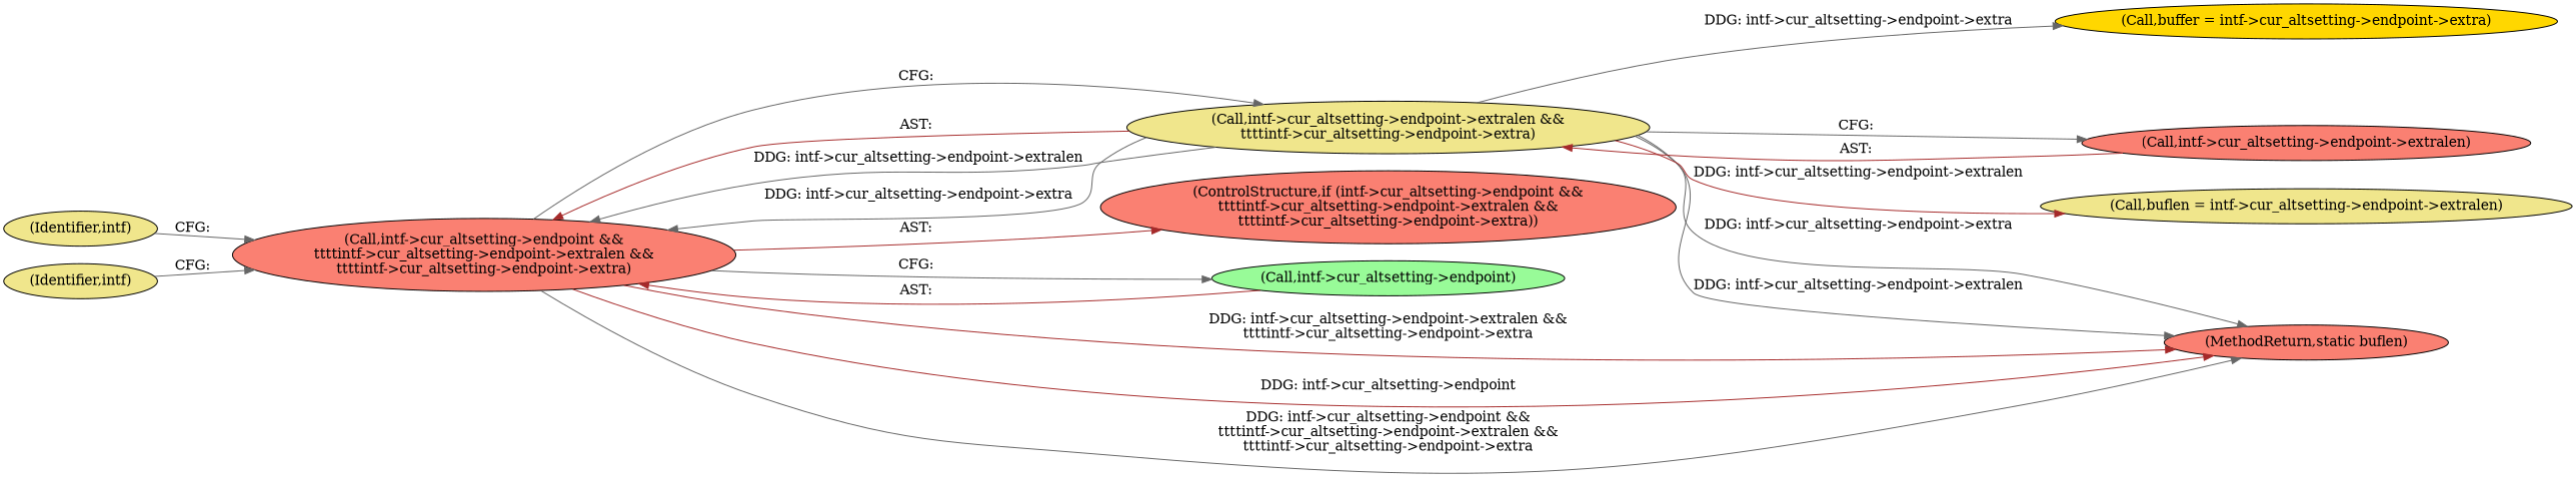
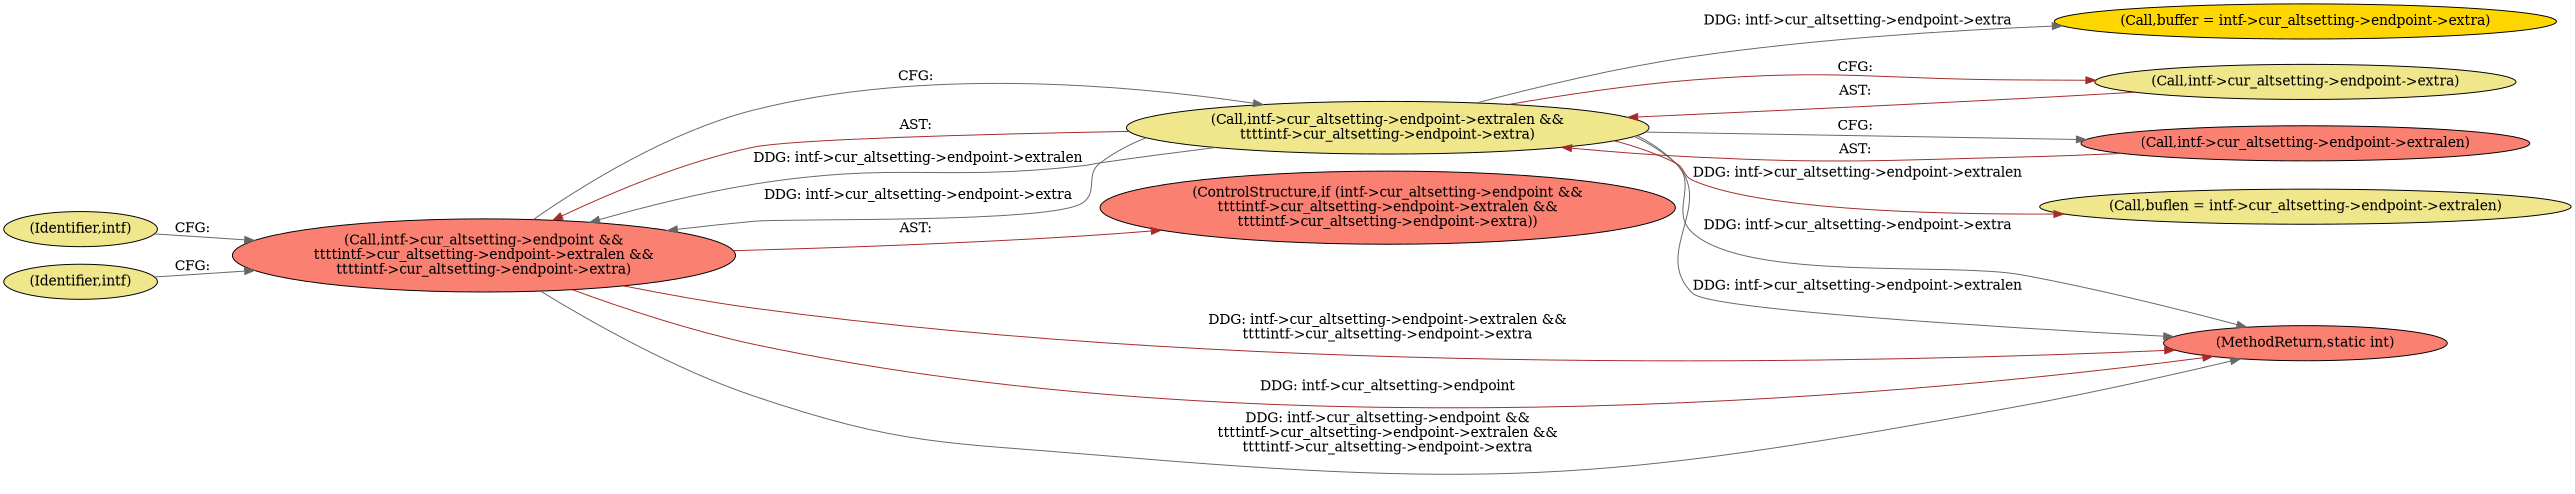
  digraph {
    rankdir=LR
    node [fillcolor=khaki style=filled]
    edge [color=gray40]
    n1 [fillcolor=salmon label="(Call,intf->cur_altsetting->endpoint &&\n\t\t\t\tintf->cur_altsetting->endpoint->extralen &&\n\t\t\t\tintf->cur_altsetting->endpoint->extra)"]
    n2 [label="(Call,intf->cur_altsetting->endpoint->extralen &&\n\t\t\t\tintf->cur_altsetting->endpoint->extra)"]
    n3 [fillcolor=salmon label="(ControlStructure,if (intf->cur_altsetting->endpoint &&\n\t\t\t\tintf->cur_altsetting->endpoint->extralen &&\n\t\t\t\tintf->cur_altsetting->endpoint->extra))"]
-   n4 [fillcolor=palegreen label="(Call,intf->cur_altsetting->endpoint)"]
-   n5 [fillcolor=salmon label="(MethodReturn,static buflen)"]
+   n5 [fillcolor=salmon label="(MethodReturn,static int)"]
    n6 [fillcolor=gold label="(Call,buffer = intf->cur_altsetting->endpoint->extra)"]
+   n7 [label="(Call,intf->cur_altsetting->endpoint->extra)"]
    n8 [fillcolor=salmon label="(Call,intf->cur_altsetting->endpoint->extralen)"]
    n9 [label="(Call,buflen = intf->cur_altsetting->endpoint->extralen)"]
    n10 [label="(Identifier,intf)"]
    n11 [label="(Identifier,intf)"]
    n1 -> n2 [label="CFG: "]
    n1 -> n3 [color=brown label="AST: "]
-   n1 -> n4 [label="CFG: "]
    n1 -> n5 [color=brown label="DDG: intf->cur_altsetting->endpoint->extralen &&\n\t\t\t\tintf->cur_altsetting->endpoint->extra"]
    n1 -> n5 [color=brown label="DDG: intf->cur_altsetting->endpoint"]
    n1 -> n5 [label="DDG: intf->cur_altsetting->endpoint &&\n\t\t\t\tintf->cur_altsetting->endpoint->extralen &&\n\t\t\t\tintf->cur_altsetting->endpoint->extra"]
    n2 -> n1 [color=brown label="AST: "]
    n2 -> n1 [label="DDG: intf->cur_altsetting->endpoint->extralen"]
    n2 -> n1 [label="DDG: intf->cur_altsetting->endpoint->extra"]
    n2 -> n5 [label="DDG: intf->cur_altsetting->endpoint->extra"]
    n2 -> n5 [label="DDG: intf->cur_altsetting->endpoint->extralen"]
    n2 -> n6 [label="DDG: intf->cur_altsetting->endpoint->extra"]
+   n2 -> n7 [color=brown label="CFG: "]
    n2 -> n8 [label="CFG: "]
    n2 -> n9 [color=brown label="DDG: intf->cur_altsetting->endpoint->extralen"]
-   n4 -> n1 [color=brown label="AST: "]
+   n7 -> n2 [color=brown label="AST: "]
    n8 -> n2 [color=brown label="AST: "]
    n10 -> n1 [label="CFG: "]
    n11 -> n1 [label="CFG: "]
  }
